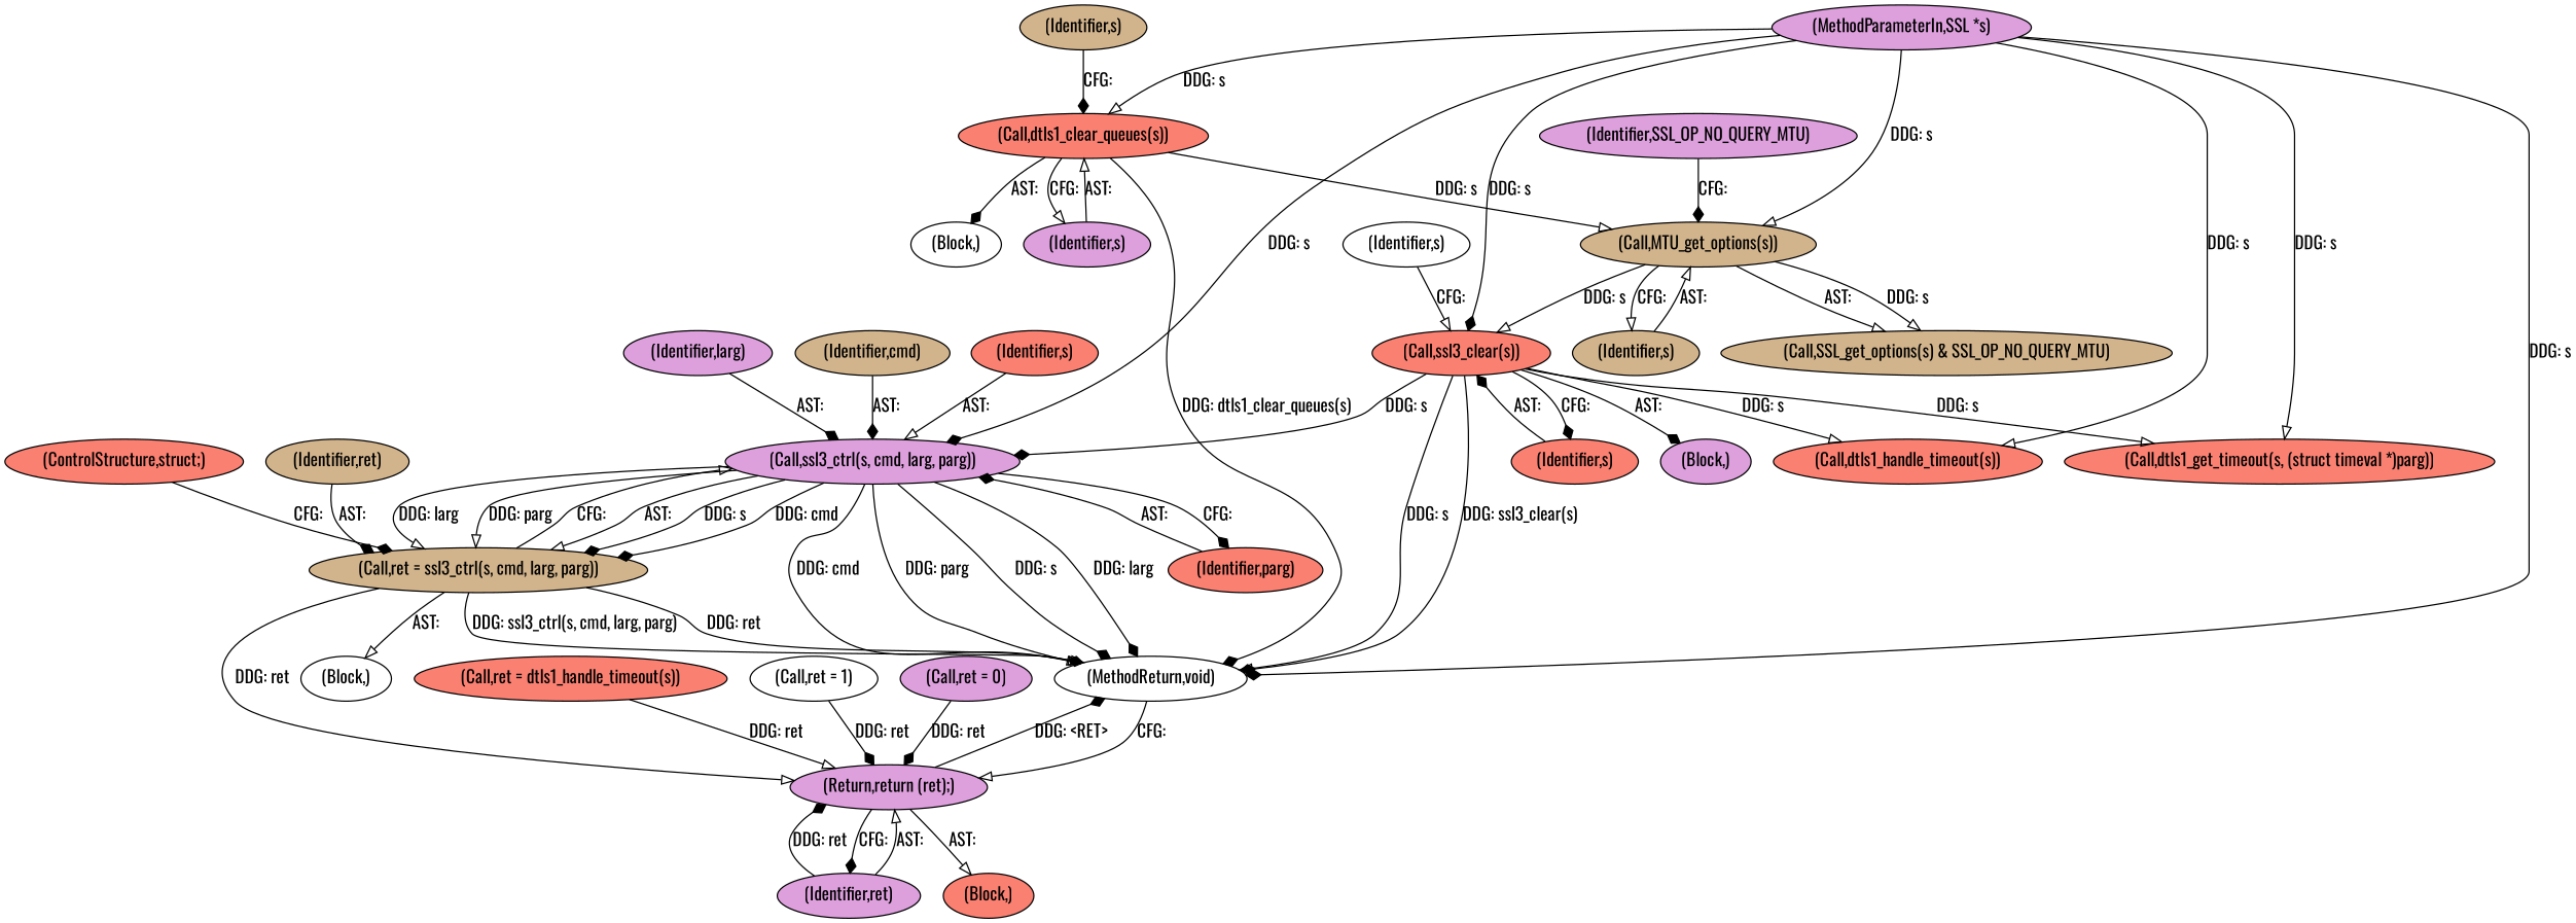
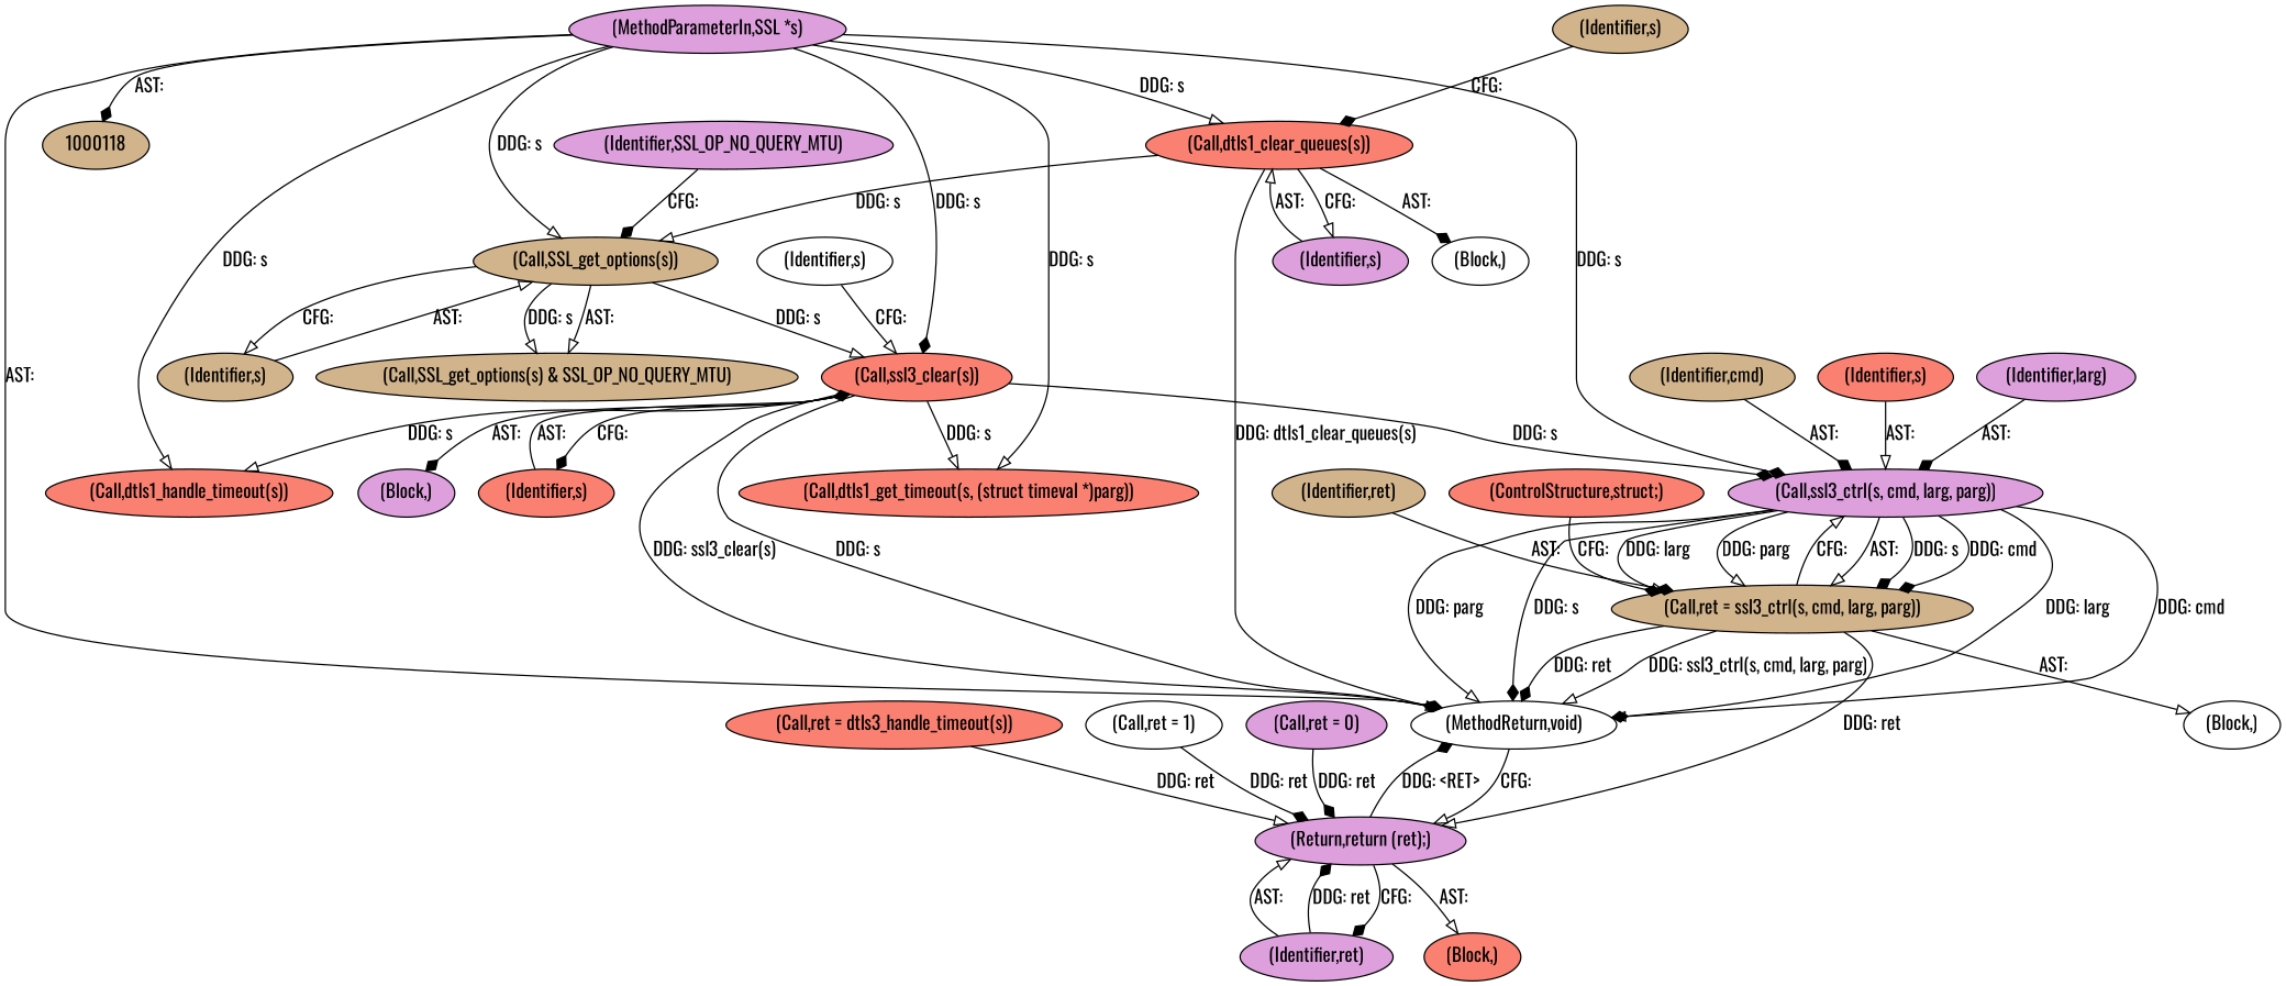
  digraph {
    fontname=Oswald
    node [fillcolor=salmon fontname=Oswald style=filled]
    edge [arrowhead=onormal fontname=Oswald]
    n1 [fillcolor=plum label="(Call,ssl3_ctrl(s, cmd, larg, parg))"]
    n2 [fillcolor=tan label="(Call,ret = ssl3_ctrl(s, cmd, larg, parg))"]
-   n3 [label="(Identifier,parg)"]
    n4 [fillcolor=white label="(MethodReturn,void)"]
    n5 [fillcolor=plum label="(Return,return (ret);)"]
    n6 [fillcolor=white label="(Block,)"]
    n7 [label="(Call,ssl3_clear(s))"]
    n8 [label="(Call,dtls1_get_timeout(s, (struct timeval *)parg))"]
    n9 [label="(Identifier,s)"]
    n10 [label="(Call,dtls1_handle_timeout(s))"]
    n11 [fillcolor=plum label="(Block,)"]
-   n12 [fillcolor=tan label="(Call,MTU_get_options(s))"]
+   n12 [fillcolor=tan label="(Call,SSL_get_options(s))"]
    n13 [fillcolor=tan label="(Call,SSL_get_options(s) & SSL_OP_NO_QUERY_MTU)"]
    n14 [fillcolor=tan label="(Identifier,s)"]
    n15 [label="(Call,dtls1_clear_queues(s))"]
    n16 [fillcolor=white label="(Block,)"]
    n17 [fillcolor=plum label="(Identifier,s)"]
    n18 [fillcolor=plum label="(MethodParameterIn,SSL *s)"]
+   1000118 [fillcolor=tan]
    n20 [fillcolor=plum label="(Identifier,ret)"]
    n21 [label="(Block,)"]
-   n22 [label="(Call,ret = dtls1_handle_timeout(s))"]
+   n22 [label="(Call,ret = dtls3_handle_timeout(s))"]
    n23 [fillcolor=tan label="(Identifier,s)"]
    n24 [fillcolor=tan label="(Identifier,cmd)"]
    n25 [fillcolor=white label="(Identifier,s)"]
    n26 [fillcolor=white label="(Call,ret = 1)"]
    n27 [label="(ControlStructure,struct;)"]
    n28 [fillcolor=plum label="(Identifier,SSL_OP_NO_QUERY_MTU)"]
    n29 [fillcolor=tan label="(Identifier,ret)"]
    n30 [label="(Identifier,s)"]
    n31 [fillcolor=plum label="(Identifier,larg)"]
    n32 [fillcolor=plum label="(Call,ret = 0)"]
    n1 -> n2 [label="AST: "]
    n1 -> n2 [arrowhead=diamond label="DDG: s"]
    n1 -> n2 [arrowhead=diamond label="DDG: cmd"]
    n1 -> n2 [label="DDG: larg"]
    n1 -> n2 [label="DDG: parg"]
-   n1 -> n3 [arrowhead=diamond label="CFG: "]
    n1 -> n4 [label="DDG: cmd"]
    n1 -> n4 [label="DDG: parg"]
    n1 -> n4 [arrowhead=diamond label="DDG: s"]
    n1 -> n4 [arrowhead=diamond label="DDG: larg"]
    n2 -> n1 [label="CFG: "]
    n2 -> n4 [label="DDG: ssl3_ctrl(s, cmd, larg, parg)"]
    n2 -> n4 [arrowhead=diamond label="DDG: ret"]
    n2 -> n5 [label="DDG: ret"]
    n2 -> n6 [label="AST: "]
-   n3 -> n1 [arrowhead=diamond label="AST: "]
    n4 -> n5 [label="CFG: "]
    n5 -> n4 [arrowhead=diamond label="DDG: <RET>"]
    n5 -> n20 [arrowhead=diamond label="CFG: "]
    n5 -> n21 [label="AST: "]
    n7 -> n1 [arrowhead=diamond label="DDG: s"]
    n7 -> n4 [label="DDG: s"]
    n7 -> n4 [arrowhead=diamond label="DDG: ssl3_clear(s)"]
    n7 -> n8 [label="DDG: s"]
    n7 -> n9 [arrowhead=diamond label="CFG: "]
    n7 -> n10 [label="DDG: s"]
    n7 -> n11 [arrowhead=diamond label="AST: "]
    n9 -> n7 [arrowhead=diamond label="AST: "]
    n12 -> n7 [label="DDG: s"]
    n12 -> n13 [label="AST: "]
    n12 -> n13 [label="DDG: s"]
    n12 -> n14 [label="CFG: "]
    n14 -> n12 [label="AST: "]
    n15 -> n4 [arrowhead=diamond label="DDG: dtls1_clear_queues(s)"]
    n15 -> n12 [label="DDG: s"]
    n15 -> n16 [arrowhead=diamond label="AST: "]
    n15 -> n17 [label="CFG: "]
    n17 -> n15 [label="AST: "]
    n18 -> n1 [arrowhead=diamond label="DDG: s"]
-   n18 -> n4 [arrowhead=diamond label="DDG: s"]
+   n18 -> n4 [arrowhead=diamond label="AST: "]
    n18 -> n7 [arrowhead=diamond label="DDG: s"]
    n18 -> n8 [label="DDG: s"]
    n18 -> n10 [label="DDG: s"]
    n18 -> n12 [label="DDG: s"]
    n18 -> n15 [label="DDG: s"]
+   n18 -> 1000118 [arrowhead=diamond label="AST: "]
    n20 -> n5 [label="AST: "]
    n20 -> n5 [arrowhead=diamond label="DDG: ret"]
    n22 -> n5 [label="DDG: ret"]
    n23 -> n15 [arrowhead=diamond label="CFG: "]
    n24 -> n1 [arrowhead=diamond label="AST: "]
    n25 -> n7 [label="CFG: "]
    n26 -> n5 [arrowhead=diamond label="DDG: ret"]
    n27 -> n2 [arrowhead=diamond label="CFG: "]
    n28 -> n12 [arrowhead=diamond label="CFG: "]
    n29 -> n2 [arrowhead=diamond label="AST: "]
    n30 -> n1 [label="AST: "]
    n31 -> n1 [arrowhead=diamond label="AST: "]
    n32 -> n5 [arrowhead=diamond label="DDG: ret"]
  }
